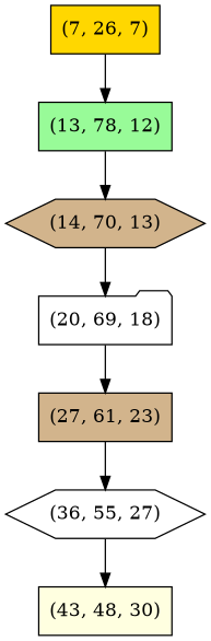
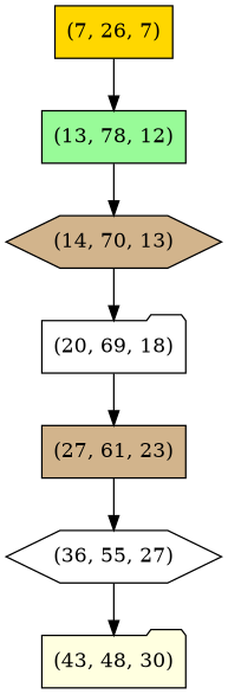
  digraph {
    node [fillcolor=tan shape=box style=filled]
    n1 [fillcolor=gold label="(7, 26, 7)"]
    "(13, 78, 12)" [fillcolor=palegreen]
    n3 [label="(14, 70, 13)" shape=hexagon]
    "(20, 69, 18)" [fillcolor=white shape=folder]
    "(27, 61, 23)"
    "(36, 55, 27)" [fillcolor=white shape=hexagon]
-   "(43, 48, 30)" [fillcolor=lightyellow]
+   "(43, 48, 30)" [fillcolor=lightyellow shape=folder]
    n1 -> "(13, 78, 12)"
    "(13, 78, 12)" -> n3
    n3 -> "(20, 69, 18)"
    "(20, 69, 18)" -> "(27, 61, 23)"
    "(27, 61, 23)" -> "(36, 55, 27)"
    "(36, 55, 27)" -> "(43, 48, 30)"
  }
